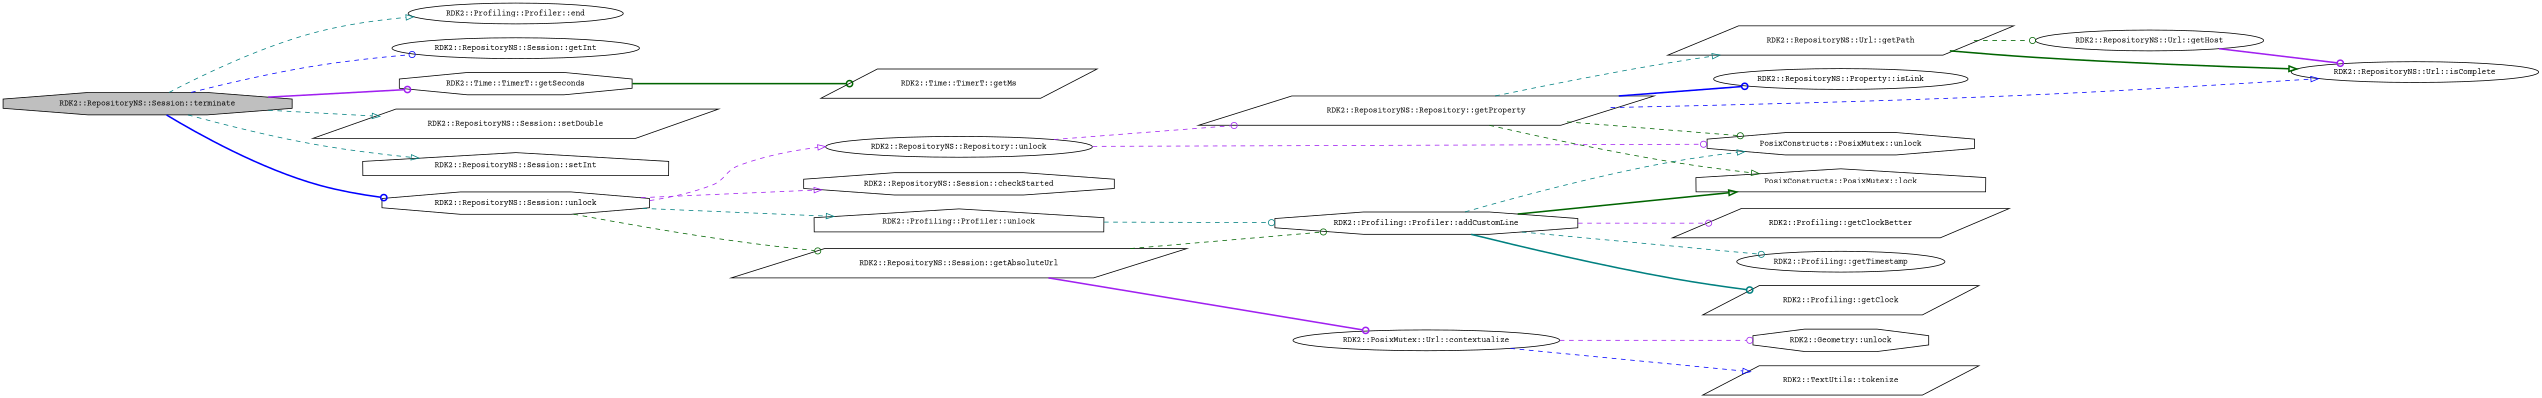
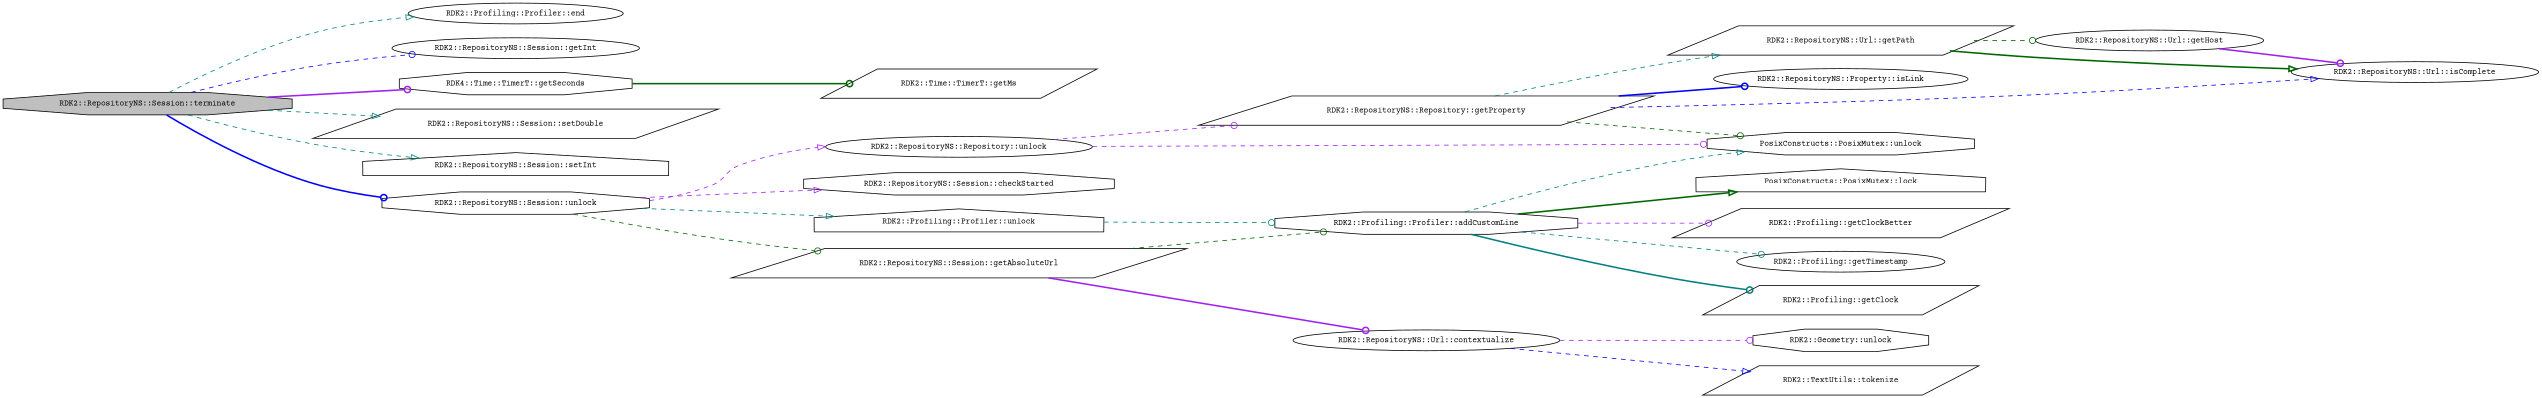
  digraph {
    fontname="Courier Prime"
    rankdir=LR
    node [color=black fillcolor=white fontname="Courier Prime" fontsize=10 shape=ellipse style=filled]
    edge [arrowhead=odot color=teal fontname="Courier Prime" fontsize=10 labelfontname="FreeSans.ttf" labelfontsize=10 style=dashed]
    n1 [fillcolor=grey75 fontcolor=black height=0.2 label="RDK2::RepositoryNS::Session::terminate" shape=octagon width=0.4]
    n2 [height=0.2 label="RDK2::Profiling::Profiler::end" width=0.4]
    n3 [height=0.2 label="RDK2::RepositoryNS::Session::getInt" width=0.4]
-   n4 [height=0.2 label="RDK2::Time::TimerT::getSeconds" shape=octagon width=0.4]
+   n4 [height=0.2 label="RDK4::Time::TimerT::getSeconds" shape=octagon width=0.4]
    n5 [height=0.2 label="RDK2::RepositoryNS::Session::setDouble" shape=parallelogram width=0.4]
    n6 [height=0.2 label="RDK2::RepositoryNS::Session::setInt" shape=house width=0.4]
    n7 [height=0.2 label="RDK2::RepositoryNS::Session::unlock" shape=octagon width=0.4]
    n8 [height=0.2 label="RDK2::Time::TimerT::getMs" shape=parallelogram width=0.4]
    n9 [height=0.2 label="RDK2::RepositoryNS::Session::checkStarted" shape=octagon width=0.4]
    n10 [height=0.2 label="RDK2::RepositoryNS::Session::getAbsoluteUrl" shape=parallelogram width=0.4]
    n11 [height=0.2 label="RDK2::Profiling::Profiler::unlock" shape=house width=0.4]
    n12 [height=0.2 label="RDK2::RepositoryNS::Repository::unlock" width=0.4]
    n13 [height=0.2 label="RDK2::Profiling::Profiler::addCustomLine" shape=octagon width=0.4]
    n14 [height=0.2 label="RDK2::Profiling::getClock" shape=parallelogram width=0.4]
    n15 [height=0.2 label="RDK2::Profiling::getClockBetter" shape=parallelogram width=0.4]
    n16 [height=0.2 label="RDK2::Profiling::getTimestamp" width=0.4]
    n17 [height=0.2 label="PosixConstructs::PosixMutex::lock" shape=house width=0.4]
    n18 [height=0.2 label="PosixConstructs::PosixMutex::unlock" shape=octagon width=0.4]
-   n19 [height=0.2 label="RDK2::PosixMutex::Url::contextualize" width=0.4]
+   n19 [height=0.2 label="RDK2::RepositoryNS::Url::contextualize" width=0.4]
    n20 [height=0.2 label="RDK2::RepositoryNS::Repository::getProperty" shape=parallelogram width=0.4]
    n21 [height=0.2 label="RDK2::Geometry::unlock" shape=octagon width=0.4]
    n22 [height=0.2 label="RDK2::TextUtils::tokenize" shape=parallelogram width=0.4]
    n23 [height=0.2 label="RDK2::RepositoryNS::Url::getPath" shape=parallelogram width=0.4]
    n24 [height=0.2 label="RDK2::RepositoryNS::Url::isComplete" width=0.4]
    n25 [height=0.2 label="RDK2::RepositoryNS::Property::isLink" width=0.4]
    n26 [height=0.2 label="RDK2::RepositoryNS::Url::getHost" width=0.4]
    n1 -> n2 [arrowhead=onormal]
    n1 -> n3 [color=blue]
    n1 -> n4 [color=purple style=bold]
    n1 -> n5 [arrowhead=onormal]
    n1 -> n6 [arrowhead=onormal]
    n1 -> n7 [color=blue style=bold]
    n4 -> n8 [color=darkgreen style=bold]
    n7 -> n9 [arrowhead=onormal color=purple]
    n7 -> n10 [color=darkgreen]
    n7 -> n11 [arrowhead=onormal]
    n7 -> n12 [arrowhead=onormal color=purple]
    n10 -> n13 [color=darkgreen]
    n10 -> n19 [color=purple style=bold]
    n11 -> n13
    n12 -> n18 [color=purple]
    n12 -> n20 [color=purple]
    n13 -> n14 [style=bold]
    n13 -> n15 [color=purple]
    n13 -> n16
    n13 -> n17 [arrowhead=onormal color=darkgreen style=bold]
    n13 -> n18 [arrowhead=onormal]
    n19 -> n21 [color=purple]
    n19 -> n22 [arrowhead=onormal color=blue]
-   n20 -> n17 [arrowhead=onormal color=darkgreen]
    n20 -> n18 [color=darkgreen]
    n20 -> n23 [arrowhead=onormal]
    n20 -> n24 [arrowhead=onormal color=blue]
    n20 -> n25 [color=blue style=bold]
    n23 -> n24 [arrowhead=onormal color=darkgreen style=bold]
    n23 -> n26 [color=darkgreen]
    n26 -> n24 [color=purple style=bold]
  }
